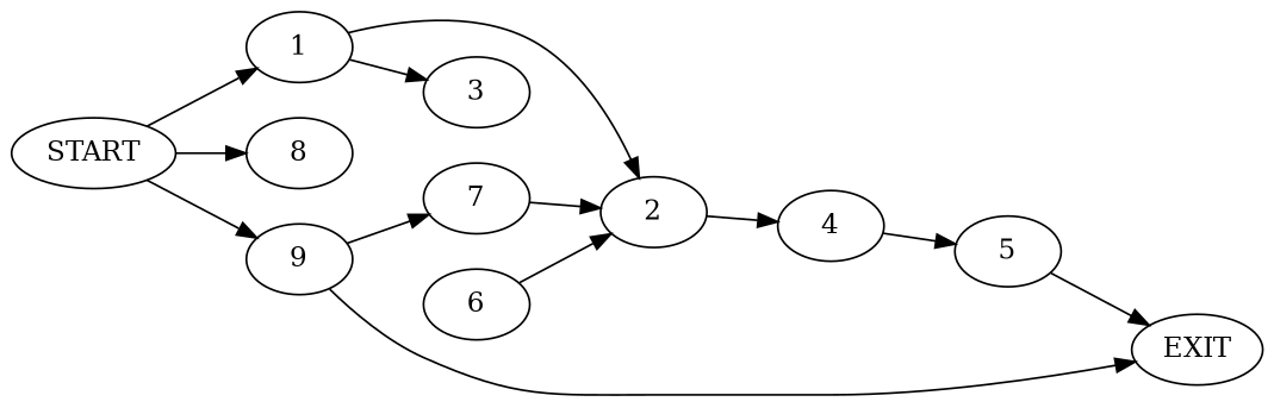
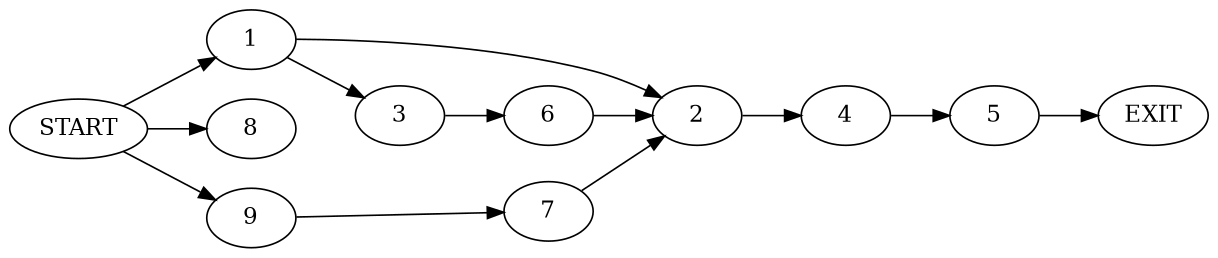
  digraph {
    rankdir=LR
    n1 [label=START]
    1
    8
    9
    2
    3
    n7 [label=EXIT]
    7
    4
    6
    5
    n1 -> 1
    n1 -> 8
    n1 -> 9
    1 -> 2
    1 -> 3
-   9 -> n7
    9 -> 7
    2 -> 4
+   3 -> 6
    7 -> 2
    4 -> 5
    6 -> 2
    5 -> n7
  }
